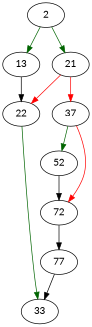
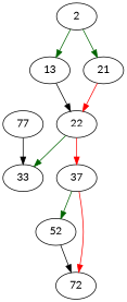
  strict digraph {
    fontname=Lato
    node [fontname=Lato]
    edge [fontname=Lato]
    2 [entry=true]
    n2 [label=13]
    21
    22
    33
    37
    52
    72
    77
    2 -> n2 [color=darkgreen cond=true]
    2 -> 21 [color=darkgreen cond=false]
    n2 -> 22
    21 -> 22 [color=red]
    22 -> 33 [color=darkgreen cond=true]
-   21 -> 37 [color=red cond=false]
+   22 -> 37 [color=red cond=false]
    37 -> 52 [color=darkgreen cond=true]
    37 -> 72 [color=red cond=false]
    52 -> 72
-   72 -> 77
    77 -> 33
  }
